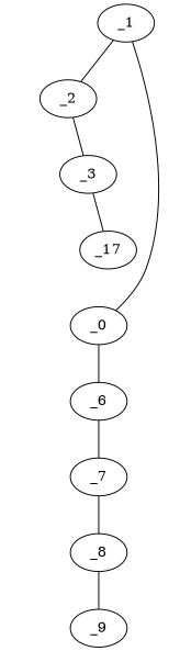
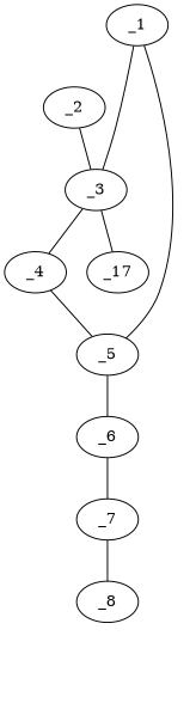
  graph {
    node [charge=0 chem=1 symbol="C  " x=3.9538 y=-1.1639]
    edge [valence=1]
    _1 [chem=4 symbol="N  " x=3.8968]
    _2 [x=3.5878 y=-2.1149]
-   _5 [x=3.0878 y=-0.5761 label=_0]
+   _5 [x=3.0878 y=-0.5761]
    _3 [chem=4 symbol="N  " x=2.5878 y=-2.1149]
    _6 [x=3.0878 y=0.4239]
+   _4 [x=2.2788]
    n7 [label=_17 x=2 y=-2.9239]
    _7 [y=0.9239]
    _8 [y=1.9239]
-   _9 [chem=4 symbol="N  " y=2.9239]
-   _1 -- _2 [valence=2]
+   _1 -- _3 [valence=2]
    _1 -- _5
    _2 -- _3
    _5 -- _6
+   _3 -- _4
    _3 -- n7
    _6 -- _7 [valence=2]
+   _4 -- _5 [valence=2]
    _7 -- _8
-   _8 -- _9 [valence=3]
  }
